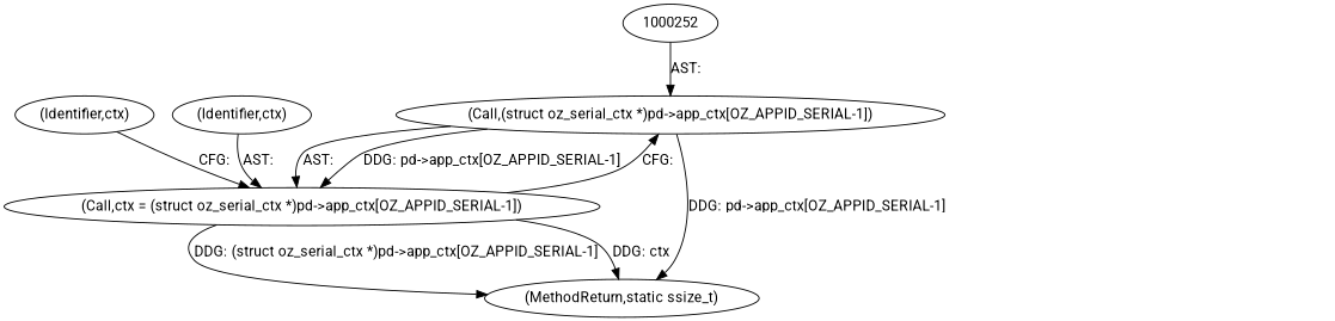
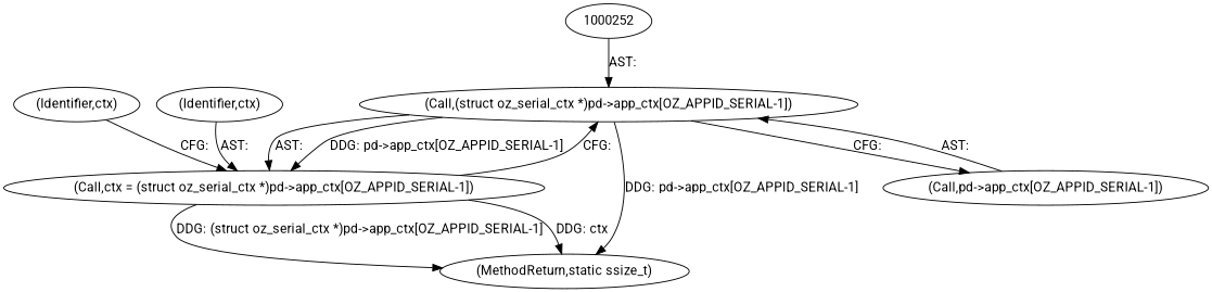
  digraph {
    fontname=Roboto
    node [fontname=Roboto]
    edge [fontname=Roboto]
    n1 [label="(Call,(struct oz_serial_ctx *)pd->app_ctx[OZ_APPID_SERIAL-1])"]
    n2 [label="(Call,ctx = (struct oz_serial_ctx *)pd->app_ctx[OZ_APPID_SERIAL-1])"]
    n3 [label="(MethodReturn,static ssize_t)"]
+   n4 [label="(Call,pd->app_ctx[OZ_APPID_SERIAL-1])"]
    n5 [label="(Identifier,ctx)"]
    n6 [label="(Identifier,ctx)"]
    1000252
    n1 -> n2 [label="AST: "]
    n1 -> n2 [label="DDG: pd->app_ctx[OZ_APPID_SERIAL-1]"]
    n1 -> n3 [label="DDG: pd->app_ctx[OZ_APPID_SERIAL-1]"]
+   n1 -> n4 [label="CFG: "]
    n2 -> n1 [label="CFG: "]
    n2 -> n3 [label="DDG: (struct oz_serial_ctx *)pd->app_ctx[OZ_APPID_SERIAL-1]"]
    n2 -> n3 [label="DDG: ctx"]
+   n4 -> n1 [label="AST: "]
    n5 -> n2 [label="CFG: "]
    n6 -> n2 [label="AST: "]
    1000252 -> n1 [label="AST: "]
  }
